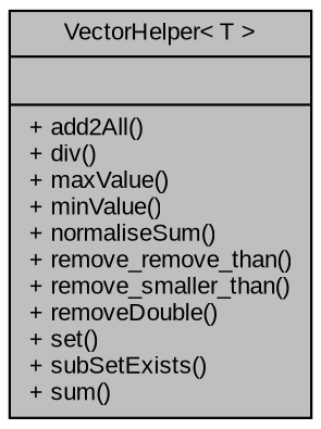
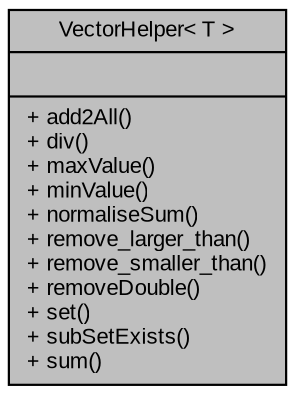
  digraph {
    fontname="Liberation Sans"
-   n1 [color=black fillcolor=grey75 fontcolor=black fontname="Liberation Sans" fontsize=10 height=0.2 label="{VectorHelper\< T \>\n||+ add2All()\l+ div()\l+ maxValue()\l+ minValue()\l+ normaliseSum()\l+ remove_remove_than()\l+ remove_smaller_than()\l+ removeDouble()\l+ set()\l+ subSetExists()\l+ sum()\l}" shape=record style=filled width=0.4]
+   n1 [color=black fillcolor=grey75 fontcolor=black fontname="Liberation Sans" fontsize=10 height=0.2 label="{VectorHelper\< T \>\n||+ add2All()\l+ div()\l+ maxValue()\l+ minValue()\l+ normaliseSum()\l+ remove_larger_than()\l+ remove_smaller_than()\l+ removeDouble()\l+ set()\l+ subSetExists()\l+ sum()\l}" shape=record style=filled width=0.4]
  }
